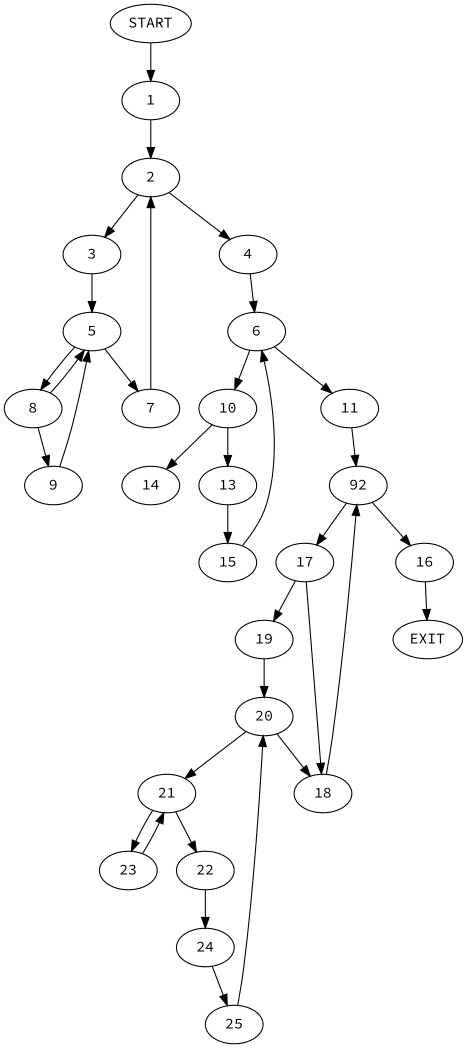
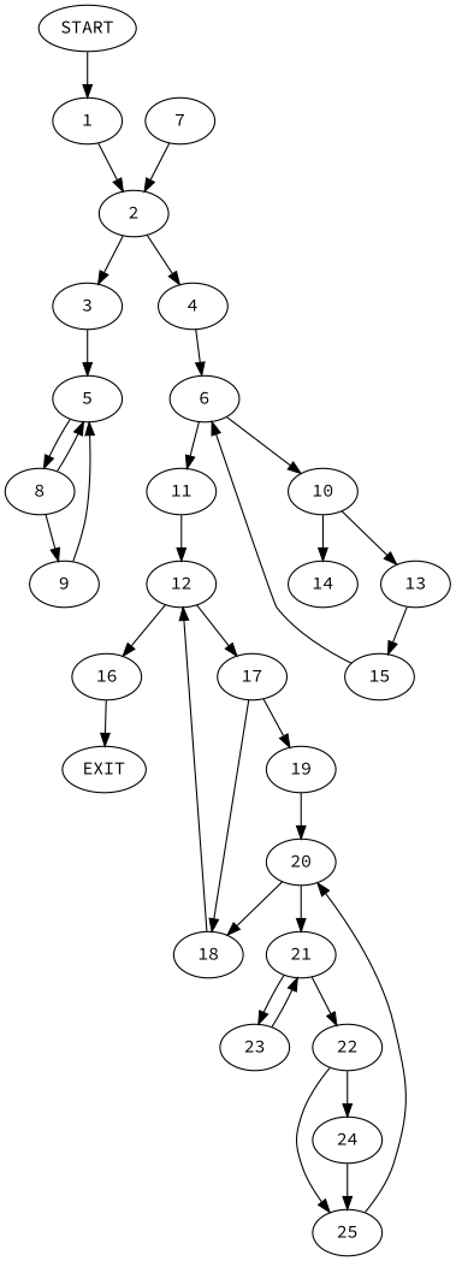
  digraph {
    fontname="Source Code Pro"
    node [fontname="Source Code Pro"]
    edge [fontname="Source Code Pro"]
    n1 [label=START]
    1
    2
    n4 [label=EXIT]
    3
    4
    5
    6
    7
    8
    10
    11
    9
    13
    14
-   12 [label=92]
+   12
    15
    16
    17
    18
    19
    20
    21
    22
    23
    24
    25
    n1 -> 1
    1 -> 2
    2 -> 3
    2 -> 4
    3 -> 5
    4 -> 6
-   5 -> 7
    5 -> 8
    6 -> 10
    6 -> 11
    7 -> 2
    8 -> 5
    8 -> 9
    10 -> 13
    10 -> 14
    11 -> 12
    9 -> 5
    13 -> 15
    12 -> 16
    12 -> 17
    15 -> 6
    16 -> n4
    17 -> 18
    17 -> 19
    18 -> 12
    19 -> 20
    20 -> 18
    20 -> 21
    21 -> 22
    21 -> 23
    22 -> 24
+   22 -> 25
    23 -> 21
    24 -> 25
    25 -> 20
  }
